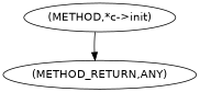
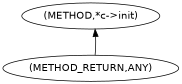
  digraph {
    fontname="DejaVu Sans"
    node [fontname="DejaVu Sans"]
    n1 [label=<(METHOD,*c-&gt;init)>]
    n2 [label=<(METHOD_RETURN,ANY)>]
-   n1 -> n2 [fontname="DejaVu Sans"]
+   n2 -> n1 [fontname="DejaVu Sans"]
  }
